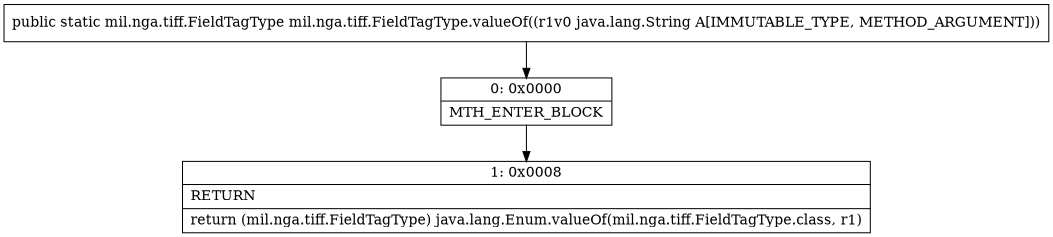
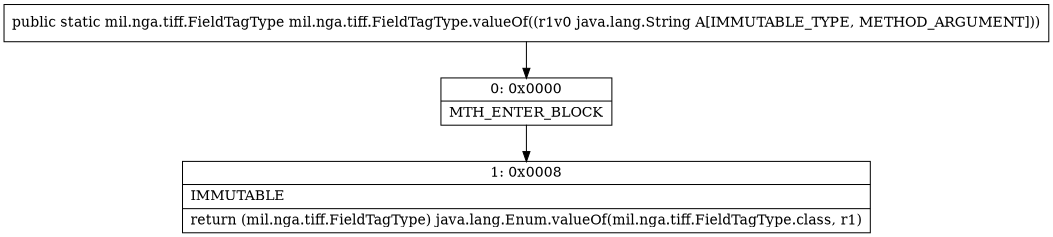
  digraph {
    node [shape=record]
    n1 [label="{0\:\ 0x0000|MTH_ENTER_BLOCK\l}"]
-   n2 [label="{1\:\ 0x0008|RETURN\l|return (mil.nga.tiff.FieldTagType) java.lang.Enum.valueOf(mil.nga.tiff.FieldTagType.class, r1)\l}"]
+   n2 [label="{1\:\ 0x0008|IMMUTABLE\l|return (mil.nga.tiff.FieldTagType) java.lang.Enum.valueOf(mil.nga.tiff.FieldTagType.class, r1)\l}"]
    n3 [label="{public static mil.nga.tiff.FieldTagType mil.nga.tiff.FieldTagType.valueOf((r1v0 java.lang.String A[IMMUTABLE_TYPE, METHOD_ARGUMENT])) }"]
    n1 -> n2
    n3 -> n1
  }
